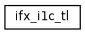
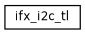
  digraph {
    rankdir=LR
-   n1 [color=black fillcolor=white fontname=Helvetica fontsize=10 height=0.2 label=ifx_i1c_tl shape=record style=filled width=0.4]
+   n1 [color=black fillcolor=white fontname=Helvetica fontsize=10 height=0.2 label=ifx_i2c_tl shape=record style=filled width=0.4]
  }
